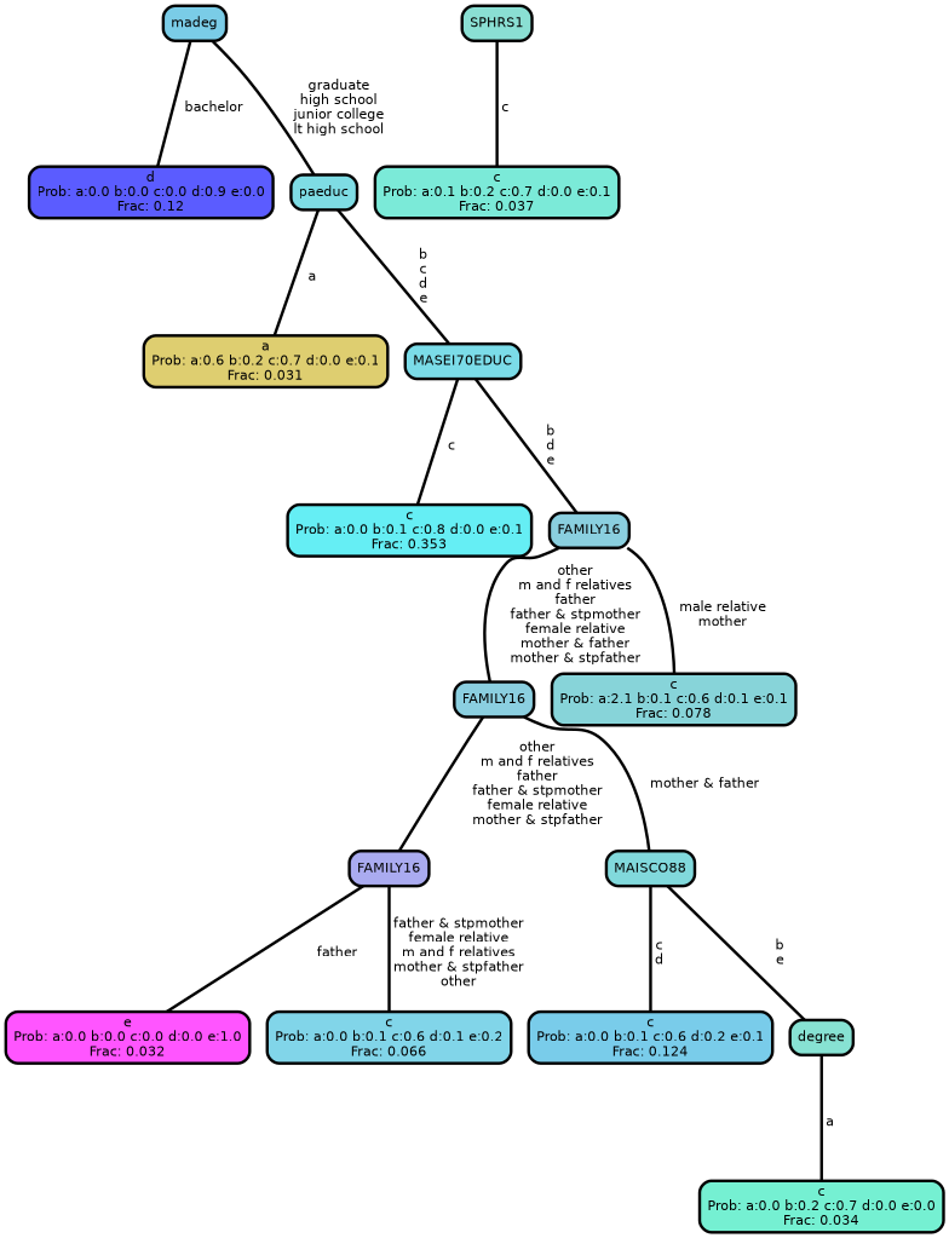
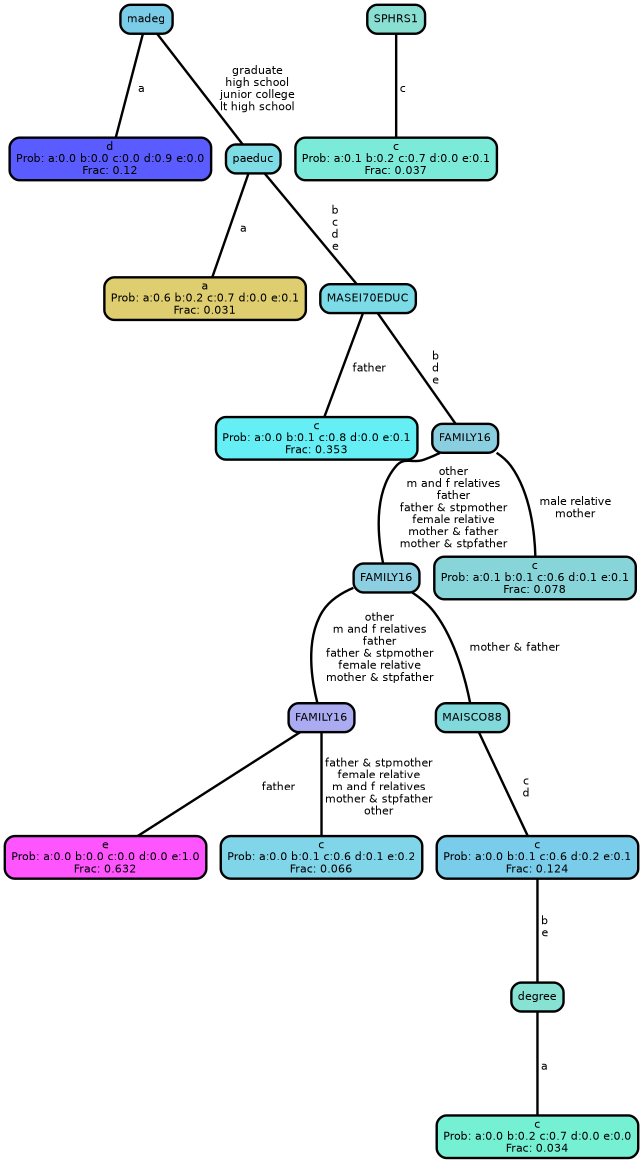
  graph {
    ranksep="0 equally"
    splines=straight
    node [color=black fontcolor=black fontname=helvetica penwidth=3 shape=box style="filled, rounded"]
    edge [color=black fontname=helvetica penwidth=3]
    n1 [fillcolor="#5b5cff" label="d\nProb: a:0.0 b:0.0 c:0.0 d:0.9 e:0.0\nFrac: 0.12"]
    n2 [fillcolor="#7acce7" label=madeg]
    n3 [fillcolor="#7edce4" label=paeduc]
    n4 [fillcolor="#dece70" label="a\nProb: a:0.6 b:0.2 c:0.7 d:0.0 e:0.1\nFrac: 0.031"]
    n5 [fillcolor="#7bdce8" label=MASEI70EDUC]
    n6 [fillcolor="#65eef4" label="c\nProb: a:0.0 b:0.1 c:0.8 d:0.0 e:0.1\nFrac: 0.353"]
    n7 [fillcolor="#8acfdf" label=FAMILY16]
    n8 [fillcolor="#8bcfe0" label=FAMILY16]
-   n9 [fillcolor="#87d4d9" label="c\nProb: a:2.1 b:0.1 c:0.6 d:0.1 e:0.1\nFrac: 0.078"]
-   n10 [fillcolor="#ff55ff" label="e\nProb: a:0.0 b:0.0 c:0.0 d:0.0 e:1.0\nFrac: 0.032"]
+   n9 [fillcolor="#87d4d9" label="c\nProb: a:0.1 b:0.1 c:0.6 d:0.1 e:0.1\nFrac: 0.078"]
+   n10 [fillcolor="#ff55ff" label="e\nProb: a:0.0 b:0.0 c:0.0 d:0.0 e:1.0\nFrac: 0.632"]
    n11 [fillcolor="#aaabf0" label=FAMILY16]
    n12 [fillcolor="#81d5e9" label="c\nProb: a:0.0 b:0.1 c:0.6 d:0.1 e:0.2\nFrac: 0.066"]
    n13 [fillcolor="#81d9dc" label=MAISCO88]
    n14 [fillcolor="#79ccea" label="c\nProb: a:0.0 b:0.1 c:0.6 d:0.2 e:0.1\nFrac: 0.124"]
    n15 [fillcolor="#87e2d3" label=degree]
    n16 [fillcolor="#75f0d2" label="c\nProb: a:0.0 b:0.2 c:0.7 d:0.0 e:0.0\nFrac: 0.034"]
    n17 [fillcolor="#8adfd3" label=SPHRS1]
    n18 [fillcolor="#7bead8" label="c\nProb: a:0.1 b:0.2 c:0.7 d:0.0 e:0.1\nFrac: 0.037"]
    subgraph sub_1 {
      rank=same
    }
-   n2 -- n1 [label=" bachelor"]
+   n2 -- n1 [label=" a"]
    n2 -- n3 [label=" graduate\n high school\n junior college\n lt high school"]
    n3 -- n4 [label=" a"]
    n3 -- n5 [label=" b\n c\n d\n e"]
-   n5 -- n6 [label=" c"]
+   n5 -- n6 [label=" father"]
    n5 -- n7 [label=" b\n d\n e"]
    n7 -- n8 [label=" other\n m and f relatives\n father\n father & stpmother\n female relative\n mother & father\n mother & stpfather"]
    n7 -- n9 [label=" male relative\n mother"]
    n8 -- n11 [label=" other\n m and f relatives\n father\n father & stpmother\n female relative\n mother & stpfather"]
    n8 -- n13 [label=" mother & father"]
    n11 -- n10 [label=" father"]
    n11 -- n12 [label=" father & stpmother\n female relative\n m and f relatives\n mother & stpfather\n other"]
    n13 -- n14 [label=" c\n d"]
-   n13 -- n15 [label=" b\n e"]
+   n14 -- n15 [label=" b\n e"]
    n15 -- n16 [label=" a"]
    n17 -- n18 [label=" c"]
  }
